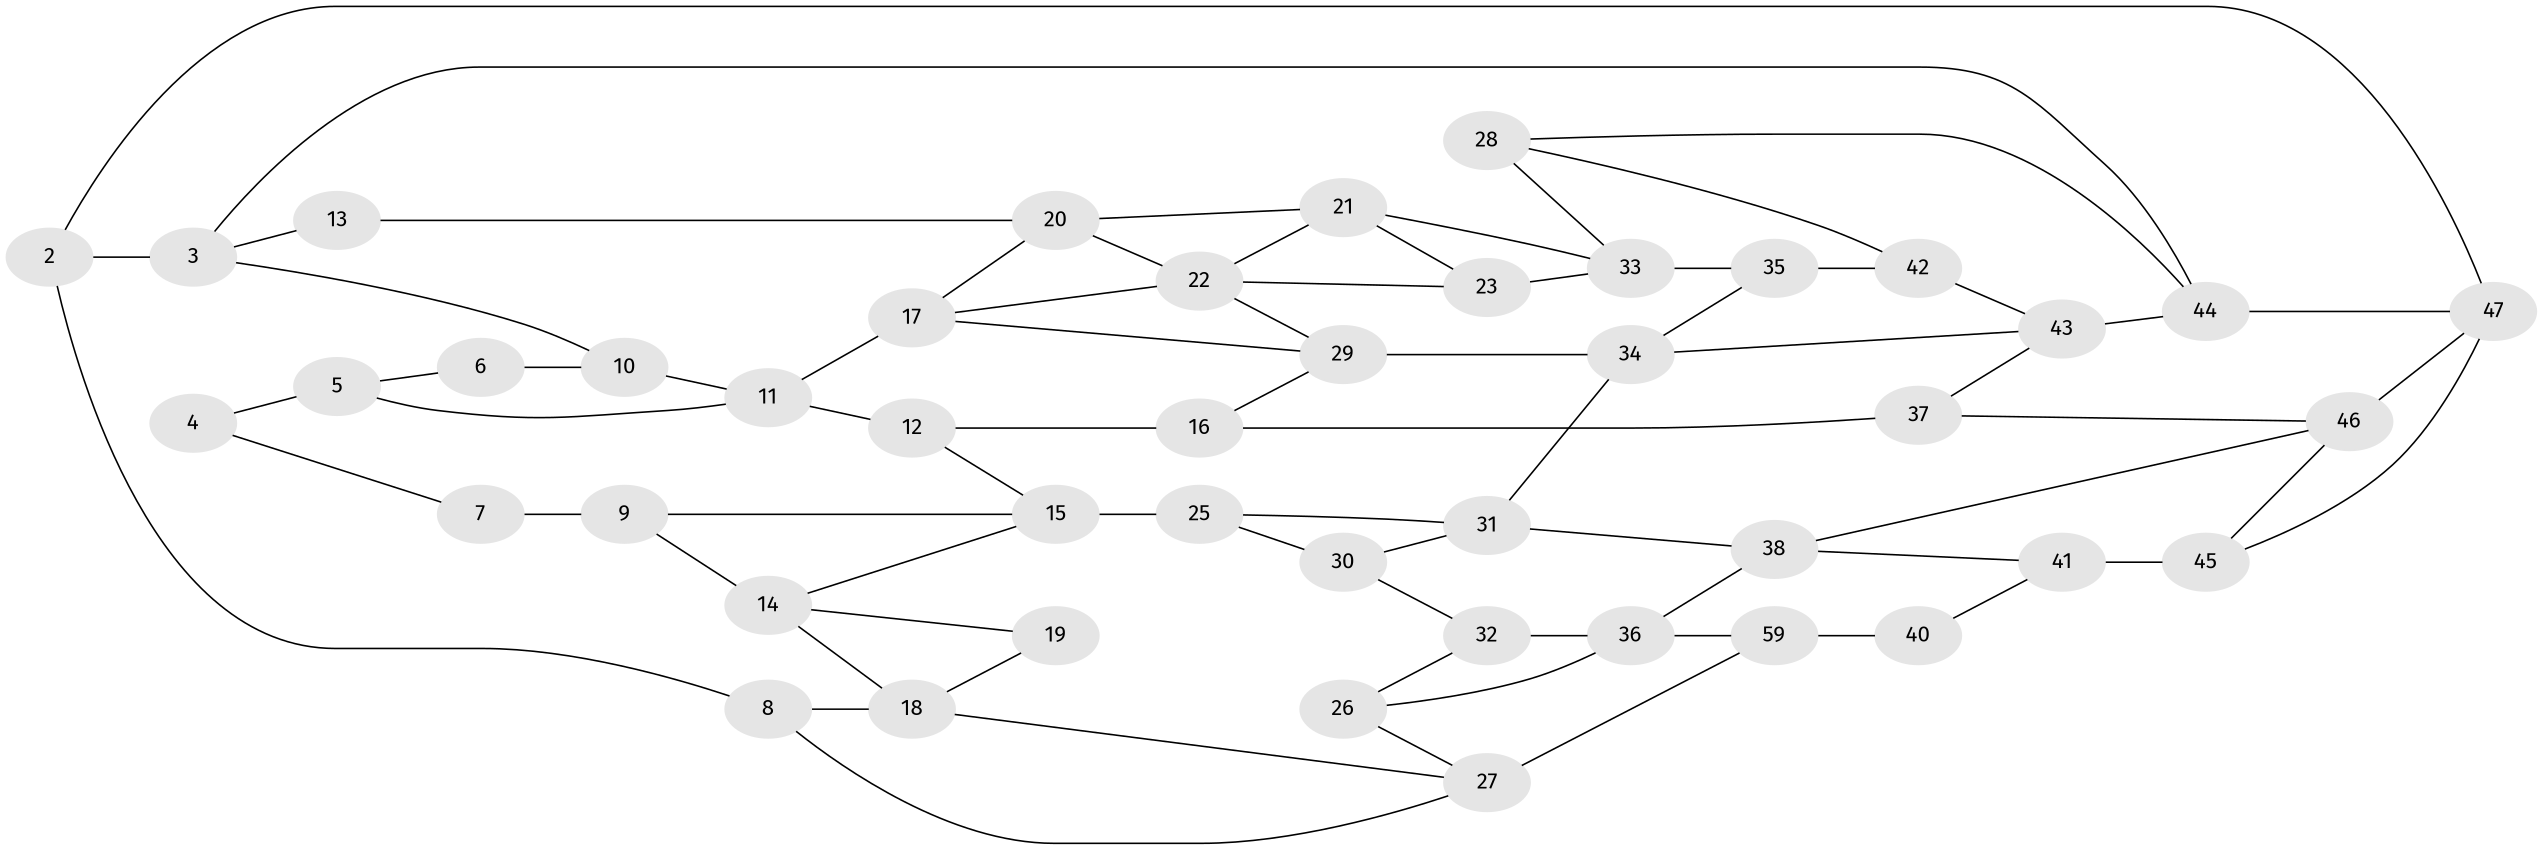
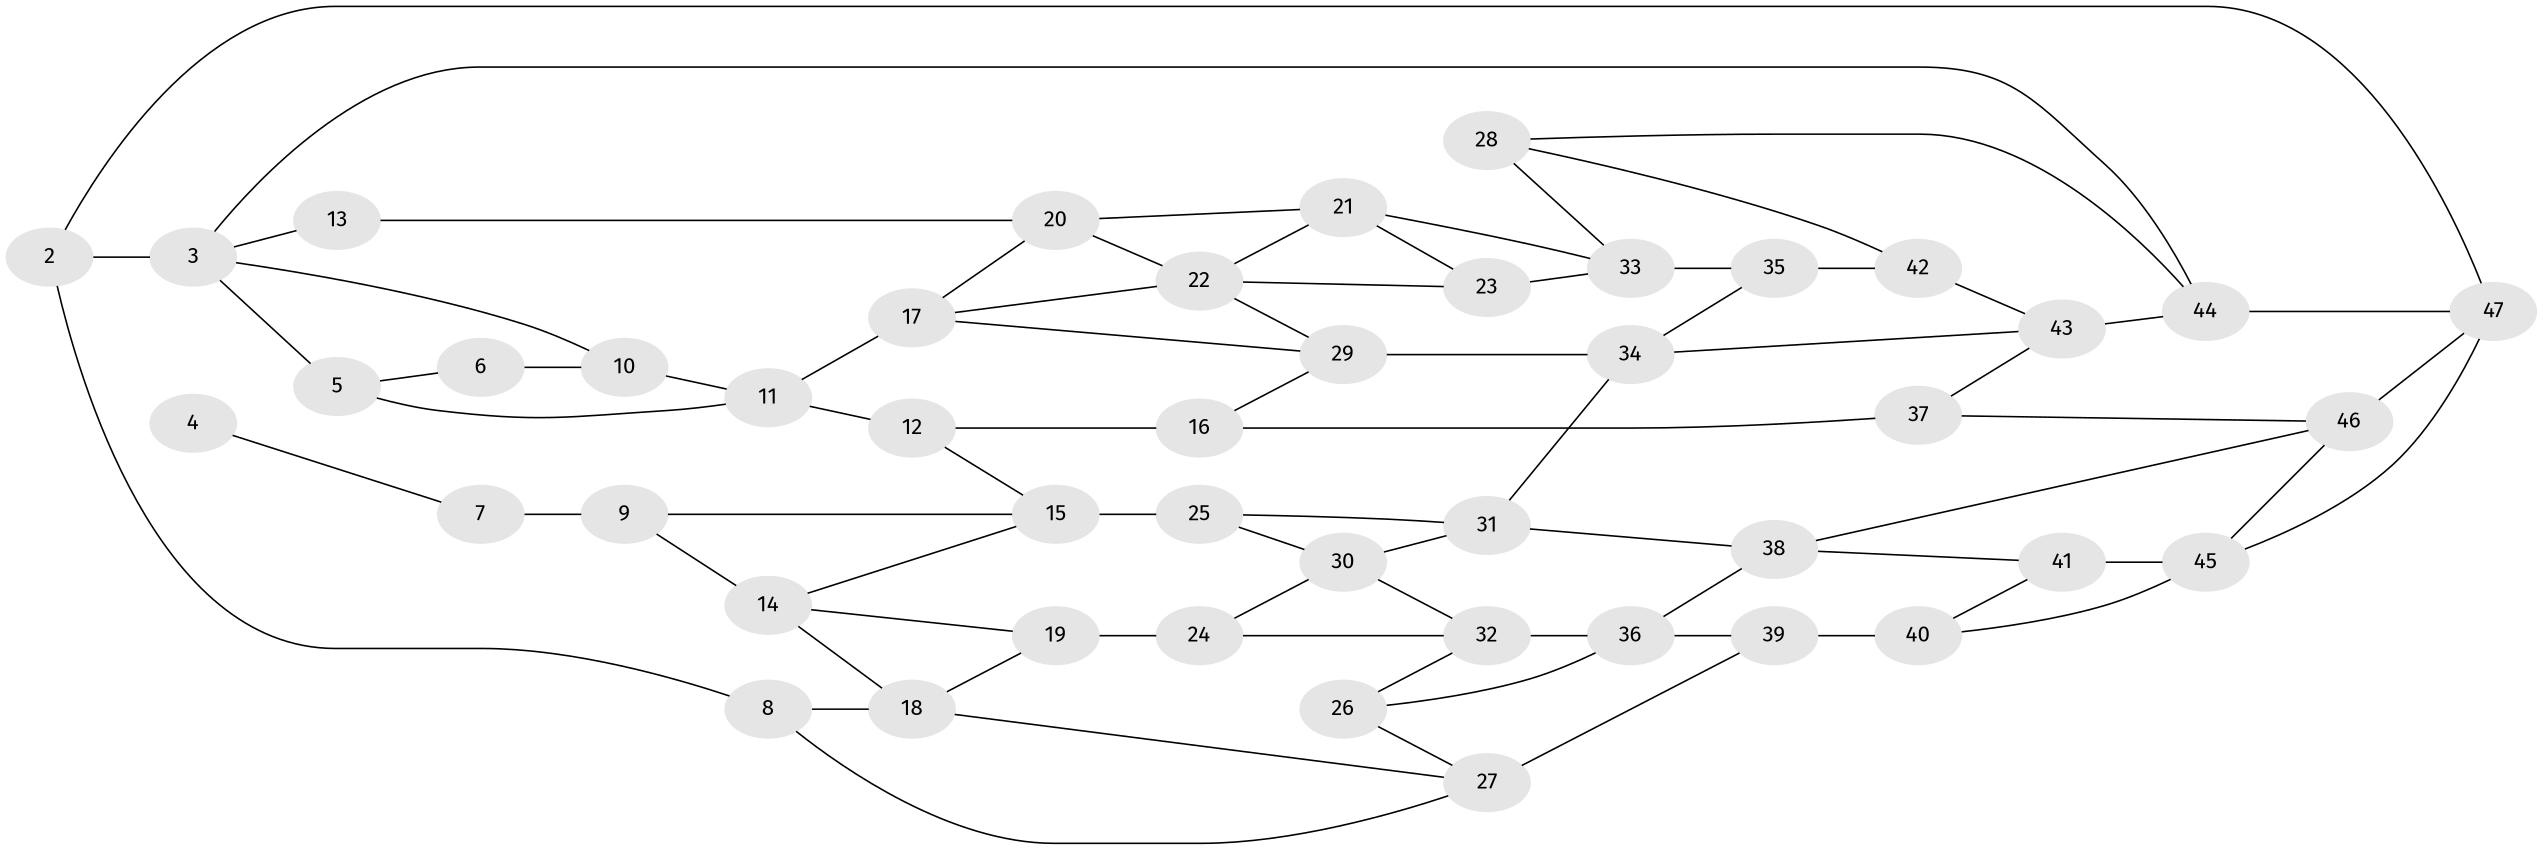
  graph {
    fontname="Fira Sans"
    rankdir=LR
    node [color=gray90 fontname="Fira Sans" style=filled]
    edge [fontname="Fira Sans" weight=1.0]
    2
    3
    8
    47
    4
    7
    5
    9
    10
    13
    44
    18
    27
    11
    20
    6
    12
    17
    14
    15
    19
-   39 [label=59]
+   39
    25
    16
    29
    22
    37
    21
    23
    33
+   24
    30
    31
    34
    43
    46
    32
    35
    36
    38
    26
    40
    28
    42
    41
    45
    2 -- 3
    2 -- 8
    2 -- 47
    3 -- 10
    3 -- 13
    3 -- 44
    8 -- 18
    8 -- 27
    4 -- 7
-   4 -- 5
+   3 -- 5
    7 -- 9 [weight=2.0]
    5 -- 11
    5 -- 6
    9 -- 14
    9 -- 15
    10 -- 11
    13 -- 20
    44 -- 47 [weight=2.0]
    18 -- 27
    18 -- 19
    27 -- 39
    11 -- 12
    11 -- 17
    20 -- 22
    20 -- 21
    6 -- 10
    12 -- 15
    12 -- 16
    17 -- 20
    17 -- 29
    17 -- 22
    14 -- 18
    14 -- 15
    14 -- 19
    15 -- 25
+   19 -- 24
    39 -- 40 [weight=2.0]
    25 -- 30
    25 -- 31
    16 -- 29
    16 -- 37
    29 -- 34
    22 -- 29
    22 -- 21
    22 -- 23
    37 -- 43
    37 -- 46
    21 -- 23
    21 -- 33
    23 -- 33
    33 -- 35
+   24 -- 30
+   24 -- 32
    30 -- 31
    30 -- 32
    31 -- 34
    31 -- 38
    34 -- 43
    34 -- 35
    43 -- 44
    46 -- 47
    32 -- 36
    35 -- 42
    36 -- 39
    36 -- 38
    38 -- 46
    38 -- 41
    26 -- 27
    26 -- 32
    26 -- 36
    40 -- 41
+   40 -- 45
    28 -- 44
    28 -- 33
    28 -- 42
    42 -- 43
    41 -- 45
    45 -- 47
    45 -- 46
  }
